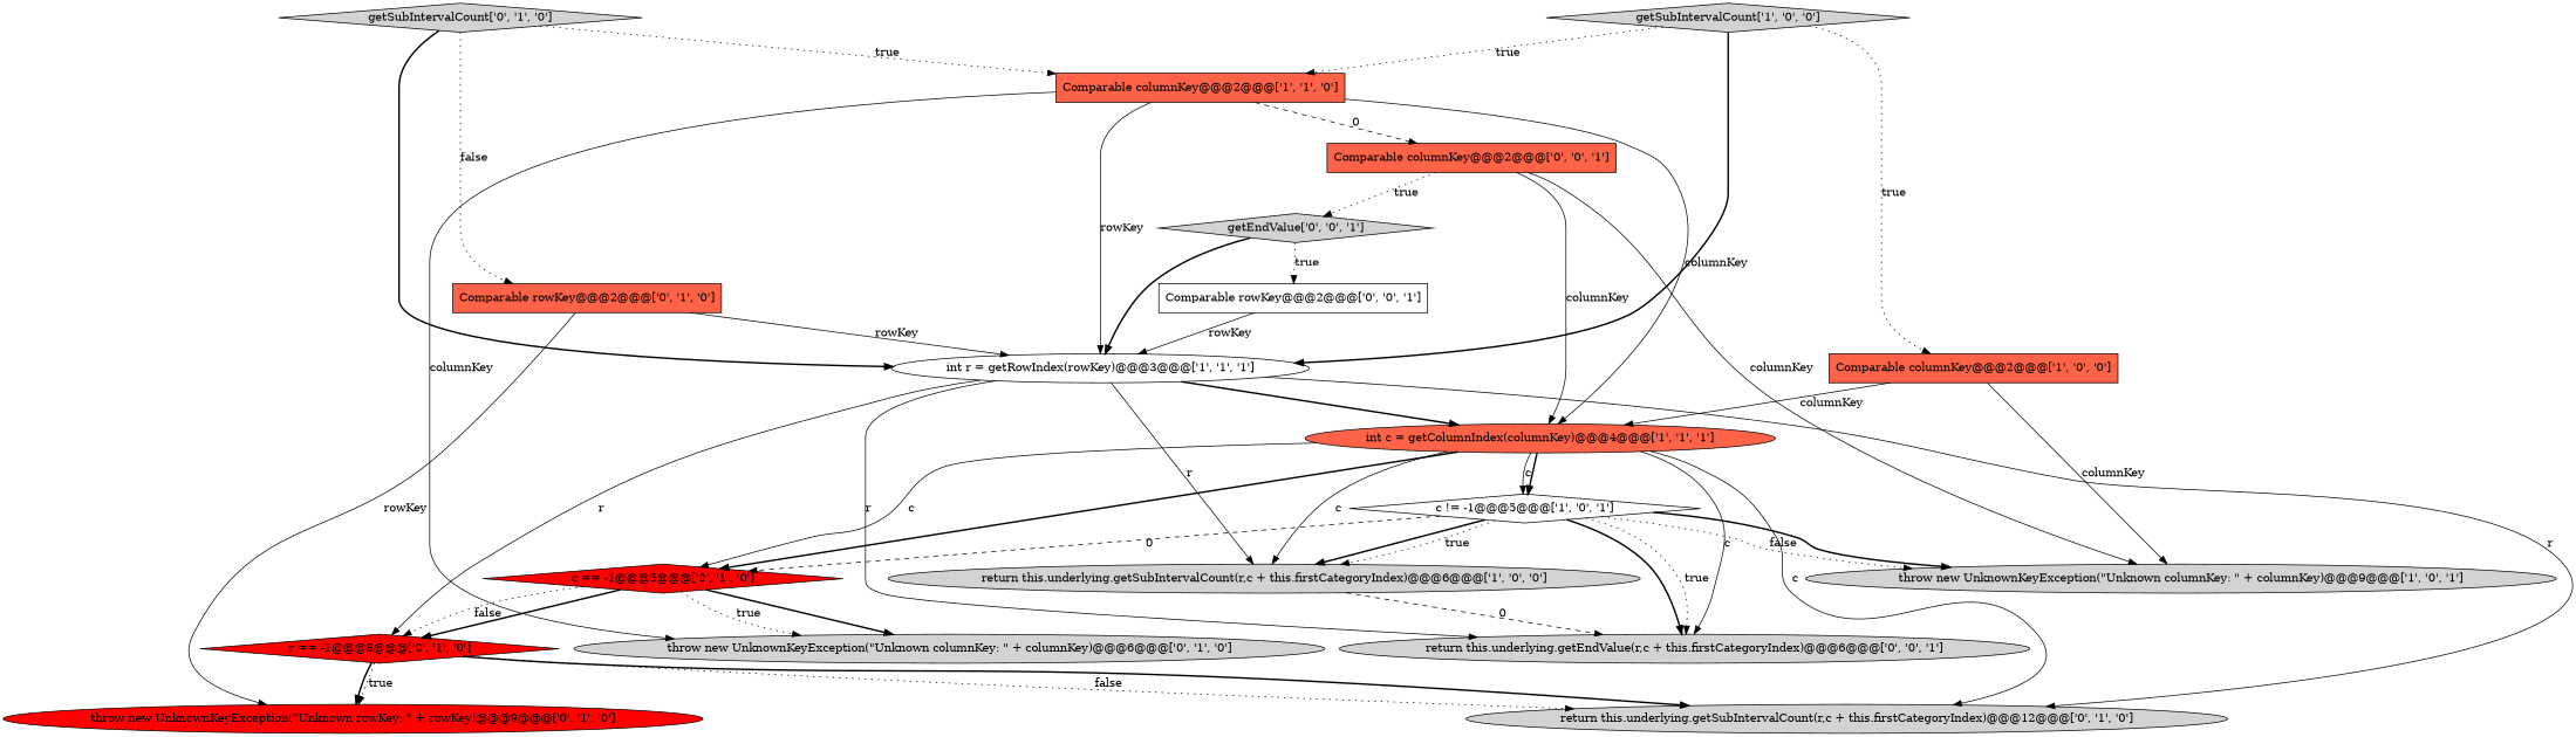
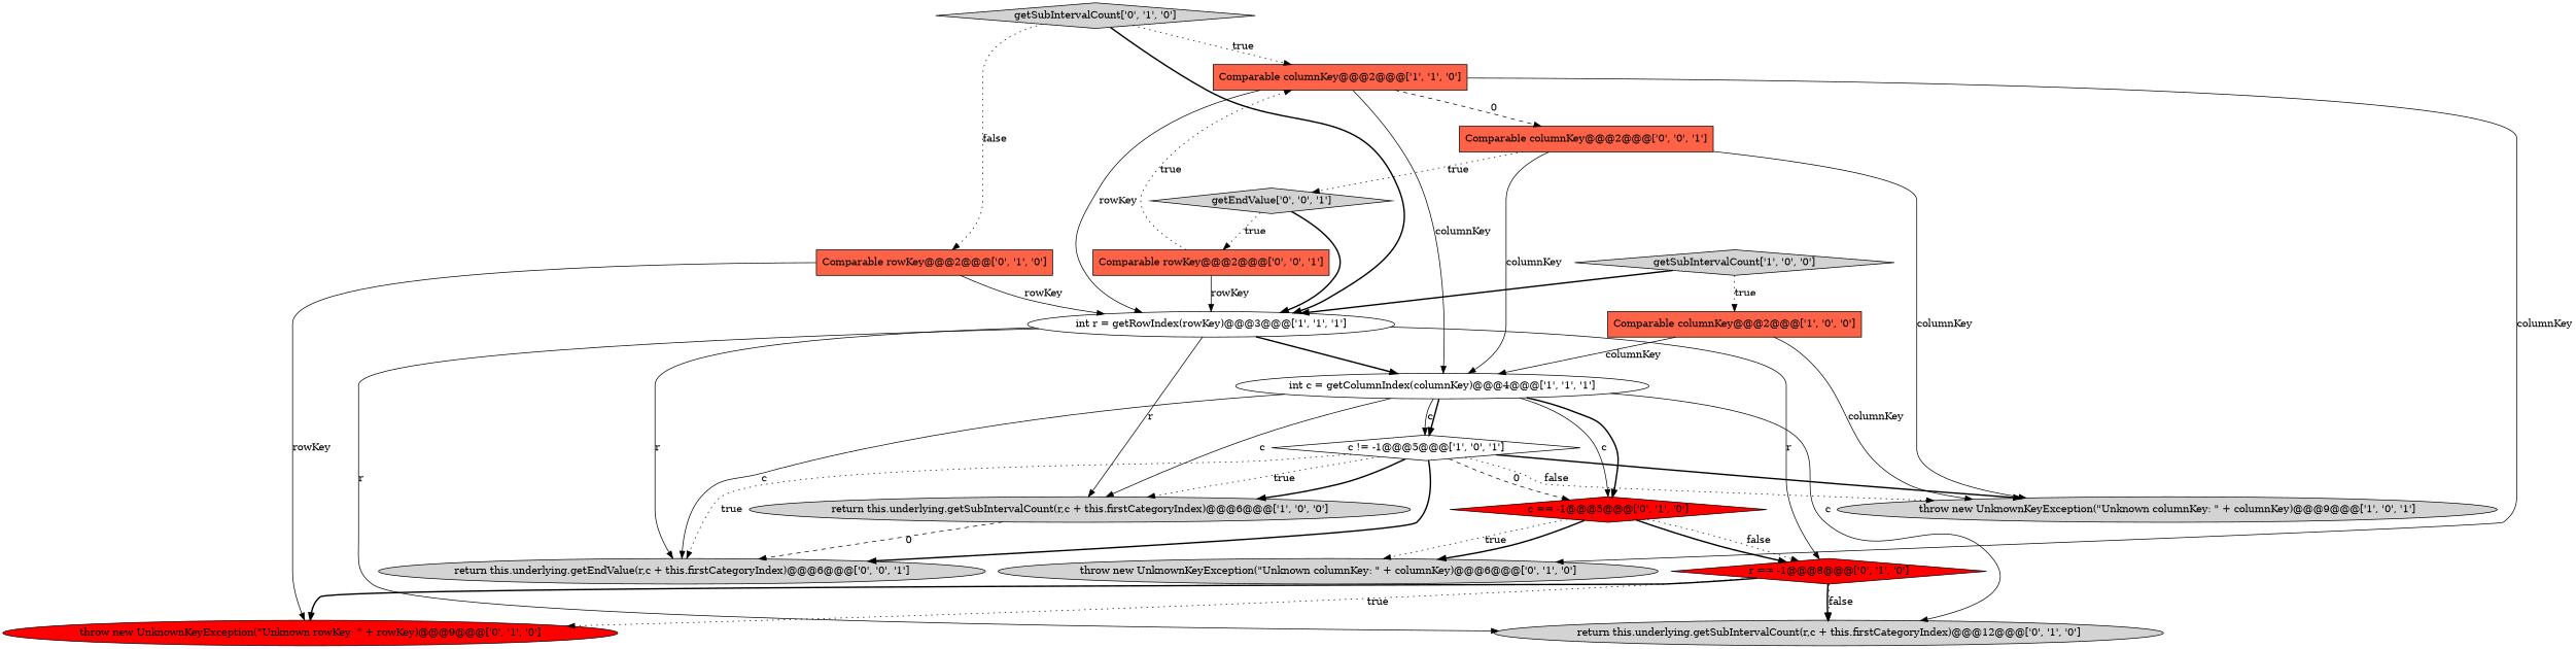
  digraph {
    node [fillcolor=lightgray shape=ellipse style=filled]
    edge [style=solid]
    n1 [label="throw new UnknownKeyException(\"Unknown columnKey: \" + columnKey)@@@9@@@['1', '0', '1']"]
-   n2 [fillcolor=tomato label="int c = getColumnIndex(columnKey)@@@4@@@['1', '1', '1']"]
+   n2 [fillcolor=white label="int c = getColumnIndex(columnKey)@@@4@@@['1', '1', '1']"]
    n3 [label="return this.underlying.getSubIntervalCount(r,c + this.firstCategoryIndex)@@@6@@@['1', '0', '0']"]
    n4 [fillcolor=white label="c != -1@@@5@@@['1', '0', '1']" shape=diamond]
    n5 [label="return this.underlying.getSubIntervalCount(r,c + this.firstCategoryIndex)@@@12@@@['0', '1', '0']"]
    n6 [fillcolor=red label="c == -1@@@5@@@['0', '1', '0']" shape=diamond]
    n7 [label="return this.underlying.getEndValue(r,c + this.firstCategoryIndex)@@@6@@@['0', '0', '1']"]
    n8 [label="throw new UnknownKeyException(\"Unknown columnKey: \" + columnKey)@@@6@@@['0', '1', '0']"]
    n9 [fillcolor=red label="r == -1@@@8@@@['0', '1', '0']" shape=diamond]
    n10 [fillcolor=red label="throw new UnknownKeyException(\"Unknown rowKey: \" + rowKey)@@@9@@@['0', '1', '0']"]
    n11 [label="getSubIntervalCount['0', '1', '0']" shape=diamond]
    n12 [fillcolor=white label="int r = getRowIndex(rowKey)@@@3@@@['1', '1', '1']"]
    n13 [fillcolor=tomato label="Comparable columnKey@@@2@@@['1', '1', '0']" shape=box]
    n14 [fillcolor=tomato label="Comparable rowKey@@@2@@@['0', '1', '0']" shape=box]
    n15 [fillcolor=tomato label="Comparable columnKey@@@2@@@['0', '0', '1']" shape=box]
-   n16 [fillcolor=white label="Comparable rowKey@@@2@@@['0', '0', '1']" shape=box]
+   n16 [fillcolor=tomato label="Comparable rowKey@@@2@@@['0', '0', '1']" shape=box]
    n17 [label="getEndValue['0', '0', '1']" shape=diamond]
    n18 [label="getSubIntervalCount['1', '0', '0']" shape=diamond]
    n19 [fillcolor=tomato label="Comparable columnKey@@@2@@@['1', '0', '0']" shape=box]
    n2 -> n3 [label=c]
    n2 -> n4 [style=bold]
    n2 -> n4 [label=c]
    n2 -> n5 [label=c]
    n2 -> n6 [label=c]
    n2 -> n6 [style=bold]
    n2 -> n7 [label=c]
    n3 -> n7 [label=0 style=dashed]
    n4 -> n1 [label=false style=dotted]
    n4 -> n1 [style=bold]
    n4 -> n3 [style=bold]
    n4 -> n3 [label=true style=dotted]
    n4 -> n6 [label=0 style=dashed]
    n4 -> n7 [style=bold]
    n4 -> n7 [label=true style=dotted]
    n6 -> n8 [label=true style=dotted]
    n6 -> n8 [style=bold]
    n6 -> n9 [style=bold]
    n6 -> n9 [label=false style=dotted]
    n9 -> n5 [style=bold]
    n9 -> n5 [label=false style=dotted]
    n9 -> n10 [style=bold]
    n9 -> n10 [label=true style=dotted]
    n11 -> n12 [style=bold]
    n11 -> n13 [label=true style=dotted]
    n11 -> n14 [label=false style=dotted]
    n12 -> n2 [style=bold]
    n12 -> n3 [label=r]
    n12 -> n5 [label=r]
    n12 -> n7 [label=r]
    n12 -> n9 [label=r]
    n13 -> n2 [label=columnKey]
    n13 -> n8 [label=columnKey]
    n13 -> n12 [label=rowKey]
    n13 -> n15 [label=0 style=dashed]
    n14 -> n10 [label=rowKey]
    n14 -> n12 [label=rowKey]
    n15 -> n1 [label=columnKey]
    n15 -> n2 [label=columnKey]
    n15 -> n17 [label=true style=dotted]
    n16 -> n12 [label=rowKey]
    n17 -> n12 [style=bold]
    n17 -> n16 [label=true style=dotted]
    n18 -> n12 [style=bold]
-   n18 -> n13 [label=true style=dotted]
+   n16 -> n13 [label=true style=dotted]
    n18 -> n19 [label=true style=dotted]
    n19 -> n1 [label=columnKey]
    n19 -> n2 [label=columnKey]
  }
